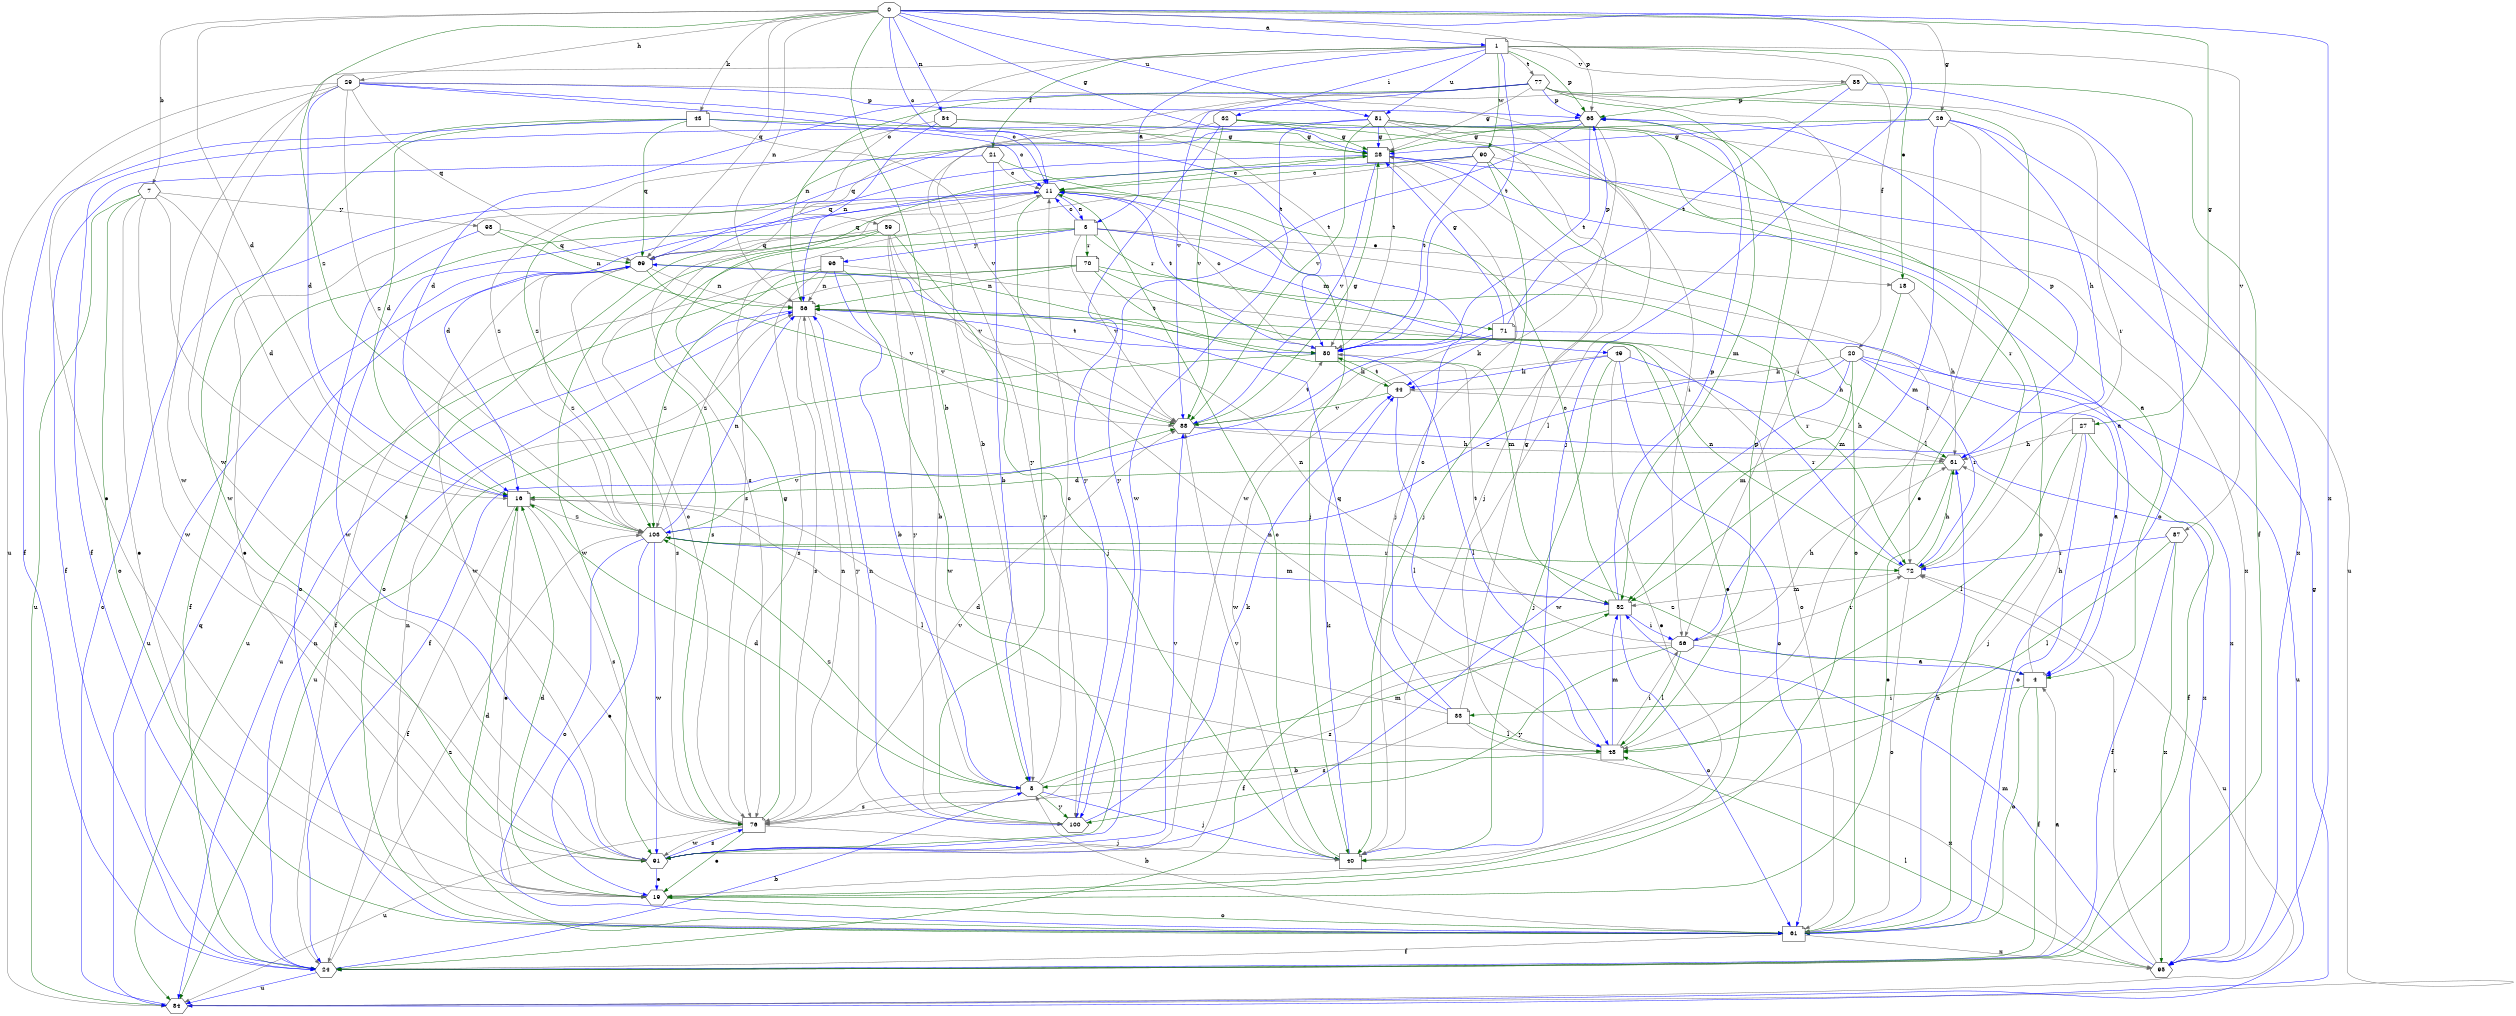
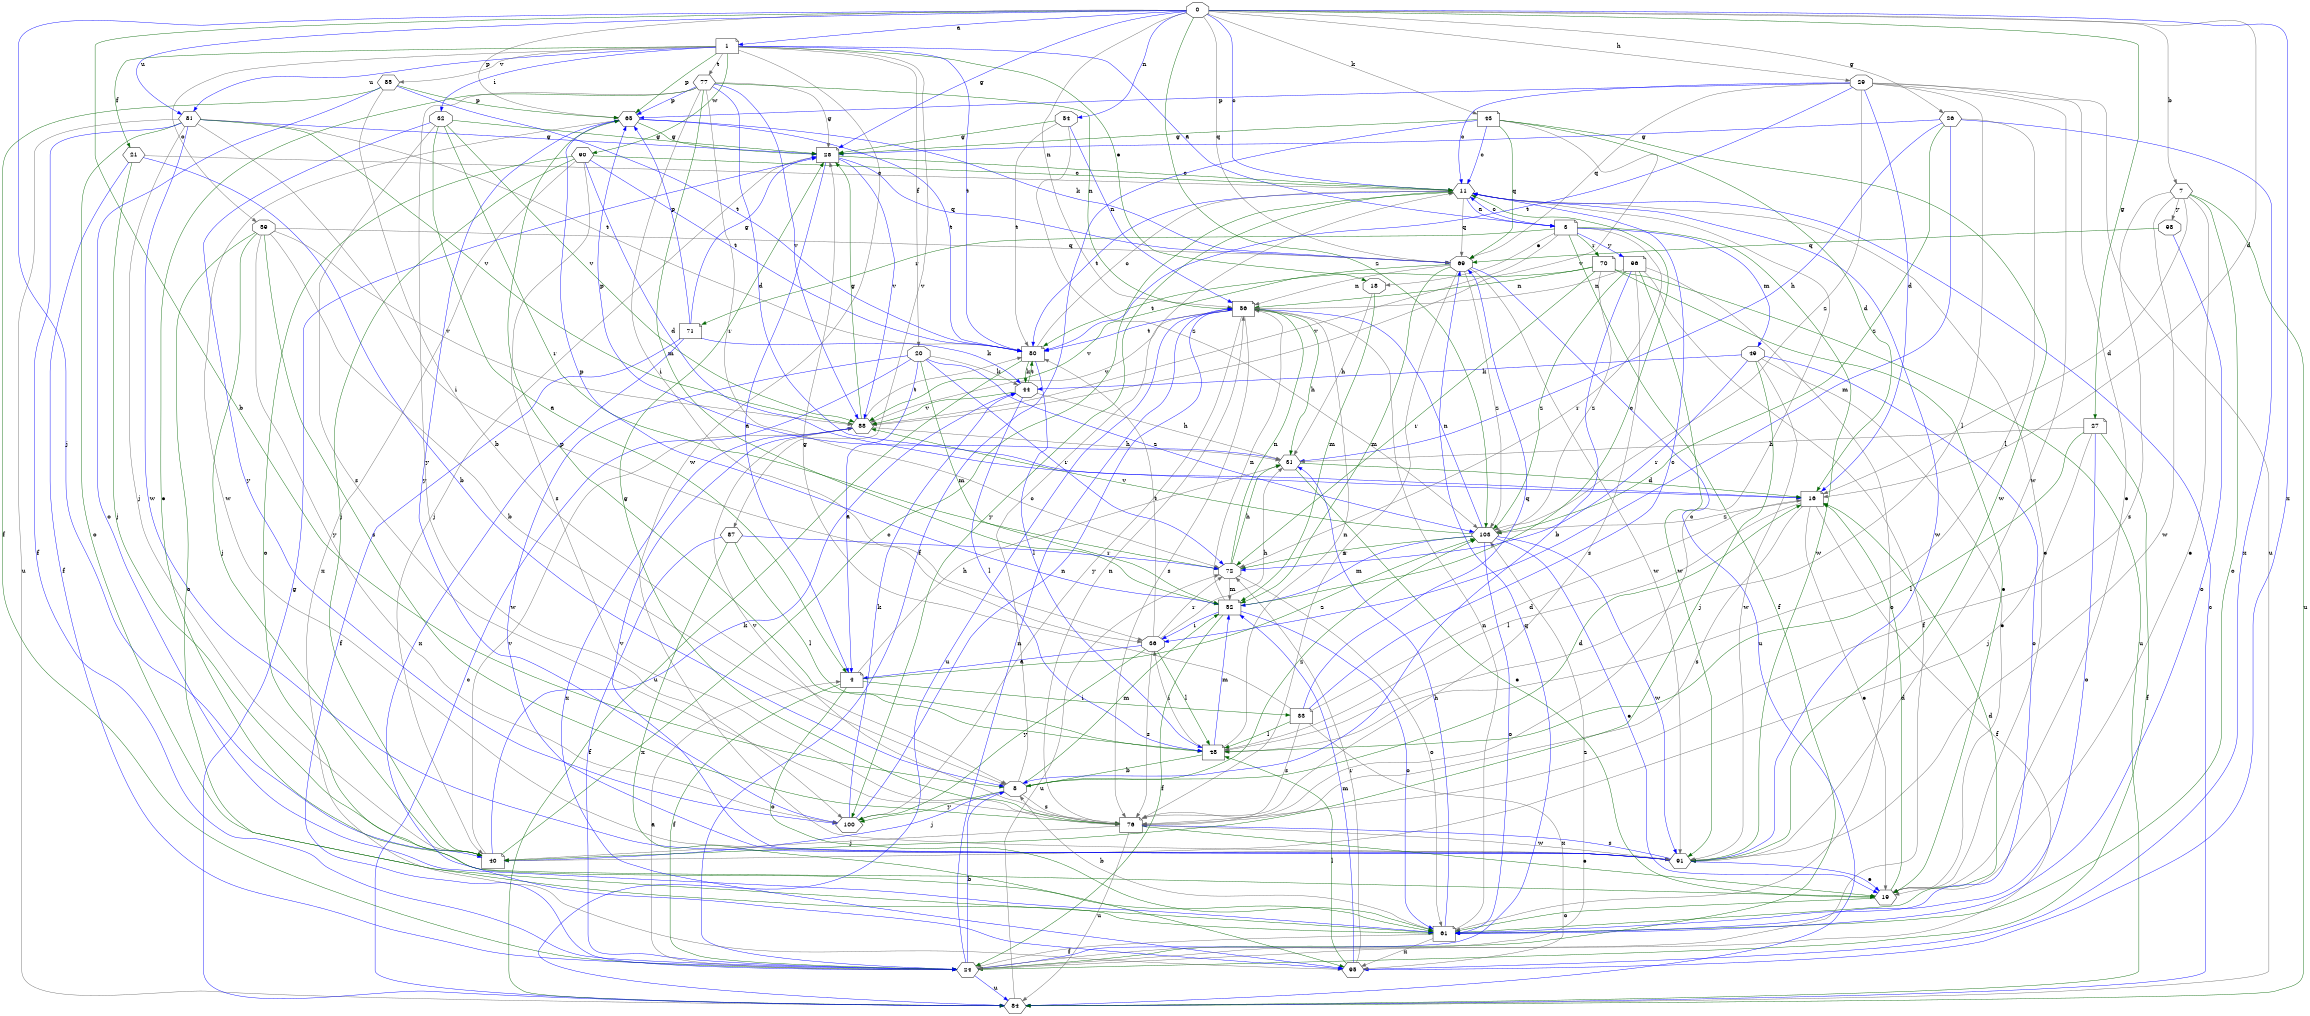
  strict digraph {
    node [shape=hexagon]
    edge [color=gray40]
    0 [shape=octagon]
    1 [shape=note]
    7
    8 [shape=octagon]
    11
    16 [shape=note]
    26
    27 [shape=note]
    28 [shape=note]
    29 [shape=octagon]
    40 [shape=note]
    43 [shape=note]
    54 [shape=octagon]
    56 [shape=note]
    65
    69 [shape=octagon]
    81
    95
    103
    3 [shape=note]
    18 [shape=octagon]
    20 [shape=octagon]
    21
    32 [shape=octagon]
    59 [shape=octagon]
    77
    80 [shape=note]
    85
    87
    90
    91
    61 [shape=note]
    19
    76 [shape=note]
    84
    98 [shape=octagon]
    52 [shape=note]
    100
    24
    48 [shape=note]
    31
    36 [shape=octagon]
    88
    4 [shape=note]
    44 [shape=octagon]
    72 [shape=octagon]
    49 [shape=octagon]
    70 [shape=note]
    71 [shape=note]
    96 [shape=note]
    33 [shape=note]
    0 -> 1 [color=blue label=a]
    0 -> 7 [label=b]
    0 -> 8 [color=darkgreen label=b]
    0 -> 11 [color=blue label=c]
    0 -> 16 [label=d]
    0 -> 26 [label=g]
    0 -> 27 [color=darkgreen label=g]
    0 -> 28 [color=blue label=g]
    0 -> 29 [label=h]
    0 -> 40 [color=blue label=j]
    0 -> 43 [label=k]
    0 -> 54 [color=blue label=n]
    0 -> 56 [label=n]
    0 -> 65 [label=p]
    0 -> 69 [label=q]
    0 -> 81 [color=blue label=u]
    0 -> 95 [color=blue label=x]
    0 -> 103 [color=darkgreen label=z]
    1 -> 65 [color=darkgreen label=p]
    1 -> 81 [color=blue label=u]
    1 -> 3 [color=blue label=a]
    1 -> 18 [color=darkgreen label=e]
    1 -> 20 [label=f]
    1 -> 21 [color=darkgreen label=f]
    1 -> 32 [color=blue label=i]
    1 -> 59 [label=o]
    1 -> 77 [label=t]
    1 -> 80 [color=blue label=t]
    1 -> 85 [label=v]
    1 -> 87 [label=v]
    1 -> 90 [color=darkgreen label=w]
    1 -> 91 [label=w]
    7 -> 16 [label=d]
    7 -> 91 [label=w]
    7 -> 61 [color=darkgreen label=o]
    7 -> 19 [label=e]
    7 -> 76 [label=s]
    7 -> 84 [color=darkgreen label=u]
    7 -> 98 [label=y]
    8 -> 11 [label=c]
    8 -> 16 [color=darkgreen label=d]
    8 -> 40 [color=blue label=j]
    8 -> 103 [color=darkgreen label=z]
    8 -> 76 [label=s]
    8 -> 52 [color=darkgreen label=m]
    8 -> 100 [color=darkgreen label=y]
    11 -> 69 [label=q]
    11 -> 3 [color=blue label=a]
    11 -> 80 [color=blue label=t]
    11 -> 91 [color=blue label=w]
    11 -> 19 [label=e]
    11 -> 100 [color=darkgreen label=y]
    16 -> 103 [label=z]
    16 -> 19 [label=e]
    16 -> 76 [label=s]
    16 -> 24 [label=f]
    16 -> 48 [label=l]
    26 -> 28 [color=blue label=g]
    26 -> 95 [color=blue label=x]
    26 -> 103 [color=darkgreen label=z]
    26 -> 48 [label=l]
    26 -> 31 [color=blue label=h]
    26 -> 36 [color=blue label=m]
    27 -> 40 [label=j]
    27 -> 61 [color=blue label=o]
    27 -> 24 [color=darkgreen label=f]
    27 -> 48 [color=darkgreen label=l]
    27 -> 31 [label=h]
    28 -> 11 [color=darkgreen label=c]
    28 -> 40 [label=j]
    28 -> 69 [color=blue label=q]
    28 -> 88 [color=blue label=v]
    28 -> 4 [color=blue label=a]
    29 -> 11 [color=blue label=c]
    29 -> 16 [color=blue label=d]
    29 -> 65 [color=blue label=p]
    29 -> 69 [label=q]
    29 -> 103 [label=z]
    29 -> 80 [color=blue label=t]
    29 -> 91 [label=w]
    29 -> 19 [label=e]
    29 -> 84 [label=u]
    29 -> 48 [label=l]
    40 -> 11 [color=darkgreen label=c]
    40 -> 88 [label=v]
    40 -> 44 [color=blue label=k]
    43 -> 11 [color=blue label=c]
    43 -> 16 [color=darkgreen label=d]
    43 -> 28 [color=darkgreen label=g]
    43 -> 69 [color=darkgreen label=q]
    43 -> 91 [color=darkgreen label=w]
    43 -> 24 [color=blue label=f]
    43 -> 88 [label=v]
    54 -> 28 [color=darkgreen label=g]
    54 -> 56 [color=blue label=n]
    54 -> 103 [label=z]
    54 -> 80 [label=t]
    56 -> 80 [color=blue label=t]
    56 -> 76 [label=s]
    56 -> 84 [color=blue label=u]
    56 -> 100 [label=y]
    56 -> 31 [color=darkgreen label=h]
    56 -> 88 [label=v]
    65 -> 28 [color=darkgreen label=g]
-   65 -> 69 [color=blue label=q]
+   65 -> 69 [color=blue label=k]
    65 -> 80 [color=blue label=t]
    65 -> 91 [label=w]
    65 -> 100 [color=blue label=y]
    69 -> 56 [label=n]
    69 -> 103 [label=z]
    69 -> 91 [label=w]
    69 -> 76 [label=s]
    69 -> 84 [color=blue label=u]
    69 -> 52 [color=darkgreen label=m]
    69 -> 88 [color=darkgreen label=v]
    81 -> 28 [color=blue label=g]
    81 -> 40 [label=j]
    81 -> 80 [label=t]
    81 -> 91 [color=blue label=w]
    81 -> 61 [color=darkgreen label=o]
    81 -> 84 [label=u]
    81 -> 24 [color=blue label=f]
    81 -> 36 [label=i]
    81 -> 88 [color=darkgreen label=v]
    95 -> 52 [color=blue label=m]
    95 -> 48 [color=darkgreen label=l]
    95 -> 72 [label=r]
    103 -> 56 [color=blue label=n]
    103 -> 91 [color=blue label=w]
    103 -> 61 [color=blue label=o]
    103 -> 19 [color=blue label=e]
    103 -> 52 [color=blue label=m]
    103 -> 88 [color=darkgreen label=v]
    103 -> 72 [color=darkgreen label=r]
    3 -> 11 [color=blue label=c]
    3 -> 18 [label=e]
    3 -> 91 [color=darkgreen label=w]
    3 -> 24 [color=darkgreen label=f]
    3 -> 88 [label=v]
    3 -> 72 [label=r]
    3 -> 49 [color=blue label=m]
    3 -> 70 [color=darkgreen label=r]
    3 -> 71 [color=darkgreen label=r]
    3 -> 96 [color=blue label=y]
    18 -> 52 [color=darkgreen label=m]
    18 -> 31 [label=h]
    20 -> 103 [color=blue label=z]
    20 -> 91 [color=blue label=w]
-   20 -> 84 [color=blue label=u]
+   20 -> 84 [color=blue label=c]
    20 -> 52 [color=darkgreen label=m]
    20 -> 4 [color=blue label=a]
    20 -> 44 [label=k]
    20 -> 72 [color=blue label=r]
    21 -> 8 [color=blue label=b]
    21 -> 11 [label=c]
    21 -> 40 [color=darkgreen label=j]
    21 -> 24 [color=blue label=f]
    32 -> 28 [color=darkgreen label=g]
    32 -> 76 [label=s]
    32 -> 100 [color=blue label=y]
    32 -> 88 [color=darkgreen label=v]
    32 -> 4 [color=darkgreen label=a]
    32 -> 72 [color=darkgreen label=r]
    59 -> 8 [label=b]
    59 -> 40 [color=darkgreen label=j]
    59 -> 69 [label=q]
    59 -> 61 [color=darkgreen label=o]
    59 -> 76 [color=darkgreen label=s]
    59 -> 100 [label=y]
    59 -> 88 [label=v]
    77 -> 16 [color=blue label=d]
    77 -> 28 [label=g]
    77 -> 56 [color=darkgreen label=n]
    77 -> 65 [color=blue label=p]
    77 -> 19 [color=darkgreen label=e]
    77 -> 52 [color=darkgreen label=m]
    77 -> 100 [label=y]
    77 -> 36 [label=i]
    77 -> 88 [color=blue label=v]
    77 -> 72 [label=r]
    80 -> 11 [label=c]
    80 -> 84 [color=darkgreen label=u]
    80 -> 48 [color=blue label=l]
    80 -> 44 [color=darkgreen label=k]
    85 -> 8 [label=b]
    85 -> 65 [color=darkgreen label=p]
    85 -> 80 [color=blue label=t]
    85 -> 61 [color=blue label=o]
    85 -> 24 [color=darkgreen label=f]
    87 -> 95 [color=darkgreen label=x]
    87 -> 24 [color=blue label=f]
    87 -> 48 [color=darkgreen label=l]
    87 -> 72 [color=blue label=r]
    90 -> 11 [color=darkgreen label=c]
    90 -> 16 [color=blue label=d]
    90 -> 40 [color=darkgreen label=j]
    90 -> 95 [label=x]
    90 -> 80 [color=blue label=t]
    90 -> 61 [color=darkgreen label=o]
    90 -> 76 [label=s]
    91 -> 19 [color=blue label=e]
    91 -> 76 [color=blue label=s]
    91 -> 88 [color=blue label=v]
    61 -> 8 [label=b]
    61 -> 16 [color=darkgreen label=d]
    61 -> 56 [label=n]
    61 -> 95 [label=x]
    61 -> 24 [label=f]
    61 -> 31 [color=blue label=h]
    19 -> 16 [color=darkgreen label=d]
    19 -> 61 [color=darkgreen label=o]
    76 -> 11 [label=c]
    76 -> 28 [color=darkgreen label=g]
    76 -> 40 [label=j]
    76 -> 56 [label=n]
    76 -> 91 [label=w]
    76 -> 19 [color=darkgreen label=e]
    76 -> 84 [label=u]
    76 -> 88 [label=v]
    84 -> 11 [color=blue label=c]
    84 -> 28 [color=blue label=g]
    84 -> 72 [label=u]
-   98 -> 56 [color=darkgreen label=n]
    98 -> 69 [color=darkgreen label=q]
    98 -> 61 [color=blue label=o]
    52 -> 11 [color=darkgreen label=c]
    52 -> 56 [label=n]
    52 -> 65 [color=blue label=p]
    52 -> 61 [color=blue label=o]
    52 -> 24 [color=darkgreen label=f]
    52 -> 36 [color=blue label=i]
    100 -> 56 [color=blue label=n]
    100 -> 44 [color=blue label=k]
    24 -> 8 [color=blue label=b]
    24 -> 56 [color=blue label=n]
    24 -> 69 [color=blue label=q]
    24 -> 103 [label=z]
    24 -> 84 [color=blue label=u]
    24 -> 4 [label=a]
    48 -> 8 [color=darkgreen label=b]
    48 -> 56 [label=n]
    48 -> 65 [color=darkgreen label=p]
    48 -> 52 [color=blue label=m]
    48 -> 36 [label=i]
    31 -> 16 [color=darkgreen label=d]
    31 -> 65 [color=blue label=p]
    31 -> 19 [color=darkgreen label=e]
    36 -> 80 [label=t]
    36 -> 76 [label=s]
    36 -> 100 [color=darkgreen label=y]
    36 -> 48 [color=darkgreen label=l]
    36 -> 31 [label=h]
    36 -> 4 [color=blue label=a]
    36 -> 72 [label=r]
    88 -> 28 [color=darkgreen label=g]
    88 -> 95 [color=blue label=x]
    88 -> 80 [label=t]
    88 -> 31 [label=h]
    4 -> 103 [color=darkgreen label=z]
    4 -> 61 [color=darkgreen label=o]
    4 -> 24 [color=darkgreen label=f]
    4 -> 31 [label=h]
    4 -> 33 [color=darkgreen label=i]
    44 -> 80 [color=darkgreen label=t]
    44 -> 48 [color=blue label=l]
    44 -> 31 [label=h]
    44 -> 88 [color=darkgreen label=v]
    72 -> 56 [color=darkgreen label=n]
    72 -> 61 [label=o]
    72 -> 52 [label=m]
    72 -> 31 [color=darkgreen label=h]
    49 -> 40 [color=darkgreen label=j]
    49 -> 91 [label=w]
    49 -> 61 [color=blue label=o]
    49 -> 19 [label=e]
    49 -> 44 [color=blue label=k]
    49 -> 72 [color=blue label=r]
    70 -> 56 [color=darkgreen label=n]
    70 -> 103 [label=z]
    70 -> 80 [color=darkgreen label=t]
    70 -> 19 [color=darkgreen label=e]
    70 -> 84 [color=darkgreen label=u]
    70 -> 72 [color=darkgreen label=r]
    71 -> 28 [color=blue label=g]
    71 -> 65 [color=blue label=p]
    71 -> 95 [color=blue label=x]
    71 -> 24 [color=blue label=f]
    71 -> 44 [color=blue label=k]
    96 -> 8 [color=blue label=b]
    96 -> 56 [label=n]
    96 -> 103 [color=darkgreen label=z]
    96 -> 91 [color=darkgreen label=w]
    96 -> 61 [label=o]
    96 -> 76 [label=s]
    96 -> 24 [label=f]
    33 -> 11 [color=blue label=c]
    33 -> 16 [label=d]
    33 -> 28 [label=g]
    33 -> 69 [color=blue label=q]
    33 -> 95 [label=x]
    33 -> 76 [label=s]
    33 -> 48 [color=darkgreen label=l]
  }
